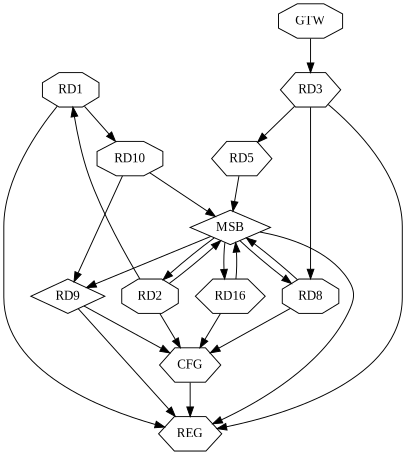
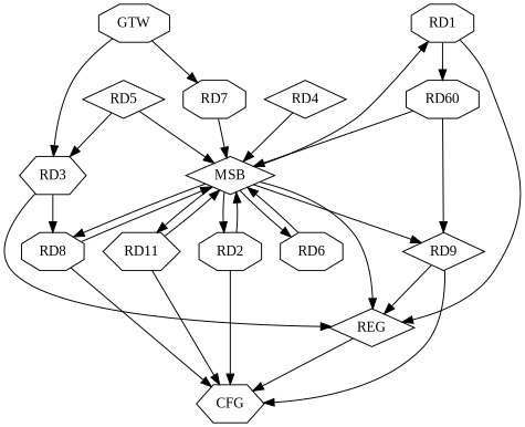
  strict digraph {
    fontname="Liberation Serif"
    node [fontname="Liberation Serif" shape=octagon]
    edge [fontname="Liberation Serif"]
    n1 [label=RD1]
-   n2 [label=RD10]
-   n3 [label=REG shape=hexagon]
+   n2 [label=RD60]
+   n3 [label=REG shape=diamond]
    n4 [label=MSB shape=diamond]
    n5 [label=RD9 shape=diamond]
    n6 [label=CFG shape=hexagon]
    n7 [label=RD2]
    n8 [label=RD8]
-   n10 [label=RD16 shape=hexagon]
+   n9 [label=RD6]
+   n10 [label=RD11 shape=hexagon]
    n11 [label=RD3 shape=hexagon]
-   n12 [label=RD5 shape=hexagon]
+   n12 [label=RD5 shape=diamond]
+   n13 [label=RD4 shape=diamond]
+   n14 [label=RD7]
    n15 [label=GTW]
    n1 -> n2
    n1 -> n3
    n2 -> n4
    n2 -> n5
-   n6 -> n3
-   n7 -> n1
+   n3 -> n6
+   n4 -> n1
    n4 -> n3
    n4 -> n5
    n4 -> n7
    n4 -> n8
+   n4 -> n9
    n4 -> n10
    n5 -> n3
    n5 -> n6
    n7 -> n4
    n7 -> n6
    n8 -> n4
    n8 -> n6
+   n9 -> n4
    n10 -> n4
    n10 -> n6
    n11 -> n3
    n11 -> n8
-   n11 -> n12
+   n12 -> n11
    n12 -> n4
+   n13 -> n4
+   n14 -> n4
    n15 -> n11
+   n15 -> n14
  }
